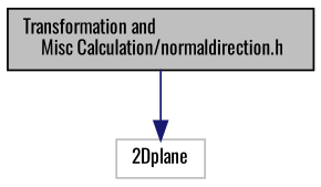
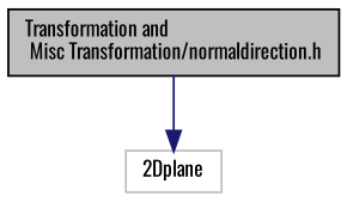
  digraph {
    fontname=Oswald
    node [fontname=Oswald fontsize=10 shape=record style=filled]
-   n1 [color=black fillcolor=grey75 fontcolor=black height=0.2 label="Transformation and\l Misc Calculation/normaldirection.h" width=0.4]
+   n1 [color=black fillcolor=grey75 fontcolor=black height=0.2 label="Transformation and\l Misc Transformation/normaldirection.h" width=0.4]
    n2 [color=grey75 fillcolor=white height=0.2 label="2Dplane" width=0.4]
    n1 -> n2 [color=midnightblue fontname=Oswald fontsize=10 labelfontname=Helvetica labelfontsize=10 style=solid]
  }
